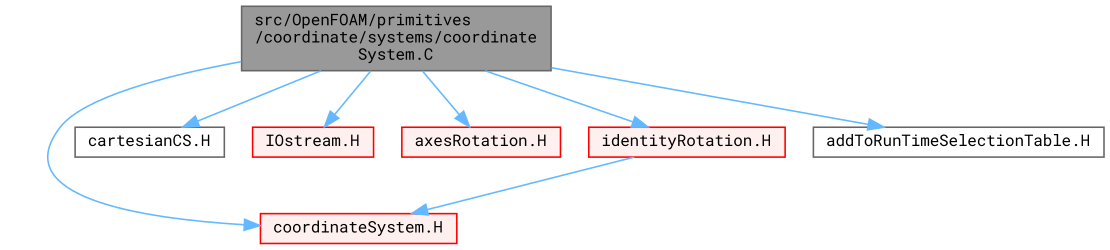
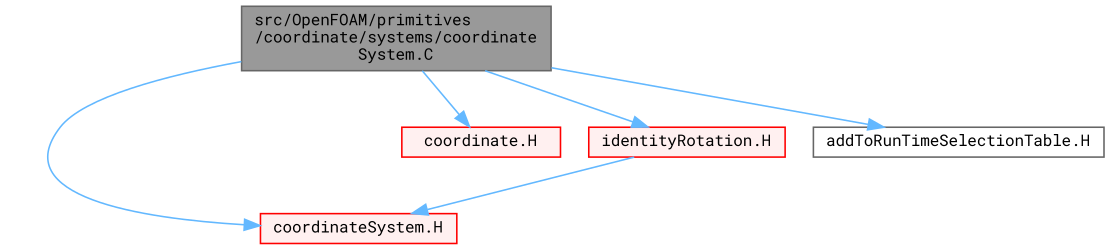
  digraph {
    fontname="Roboto Mono"
    node [color=red fillcolor="#FFF0F0" fontname="Roboto Mono" fontsize=10 shape=box style=filled]
    edge [color=steelblue1 fontname="Roboto Mono" fontsize=10 labelfontname=Helvetica labelfontsize=10 style=solid]
    n1 [color=gray40 fillcolor=grey60 fontcolor=black height=0.2 label="src/OpenFOAM/primitives\l/coordinate/systems/coordinate\lSystem.C" width=0.4]
    n2 [height=0.2 label="coordinateSystem.H" width=0.4]
-   n3 [color=grey40 fillcolor=white height=0.2 label="cartesianCS.H" width=0.4]
-   n4 [height=0.2 label="IOstream.H" width=0.4]
-   n5 [height=0.2 label="axesRotation.H" width=0.4]
+   n5 [height=0.2 label="coordinate.H" width=0.4]
    n6 [height=0.2 label="identityRotation.H" width=0.4]
    n7 [color=grey40 fillcolor=white height=0.2 label="addToRunTimeSelectionTable.H" width=0.4]
    n1 -> n2
-   n1 -> n3
-   n1 -> n4
    n1 -> n5
    n1 -> n6
    n1 -> n7
    n6 -> n2
  }
